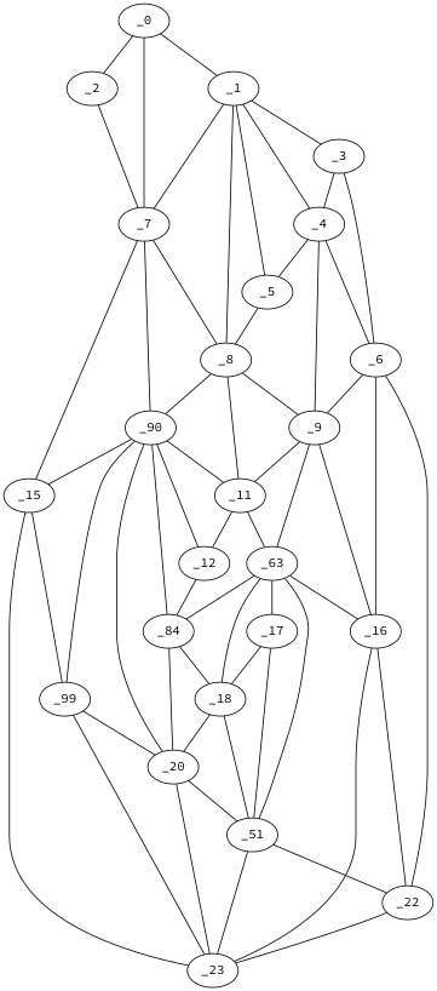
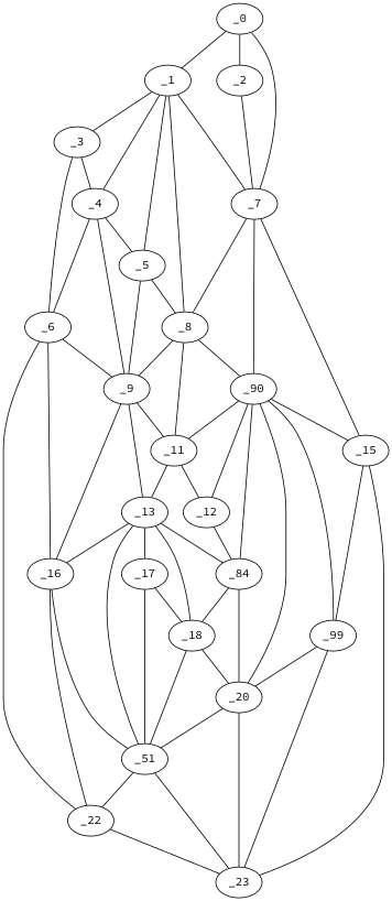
  graph {
    fontname="Source Code Pro"
    node [fontname="Source Code Pro" x=94 y=72]
    edge [fontname="Source Code Pro" valence=2]
    _0 [x=37 y=48]
    _1 [x=37 y=60]
    _2 [x=42 y=28]
    _7 [x=61 y=62]
    _3 [x=42 y=110]
    _4 [x=44 y=97]
    _5 [x=56 y=81]
    _8 [x=62]
    _15 [x=88 y=27]
    n10 [label=_90 x=71 y=63]
    _6 [x=58 y=120]
    _9 [x=69 y=80]
    _11 [x=71 y=75]
    n14 [label=_99 y=47]
    _23 [x=95 y=38]
    _12 [x=75 y=73]
    n17 [label=_84 x=85]
    _20 [y=56]
    _16 [x=90 y=106]
    _22 [y=111]
-   _13 [x=81 y=79 label=_63]
+   _13 [x=81 y=79]
    n22 [label=_51 y=90]
    _17 [x=92 y=85]
    _18 [x=93 y=77]
    _0 -- _1 [valence=1]
    _0 -- _2 [valence=1]
    _0 -- _7
    _1 -- _7
    _1 -- _3 [valence=1]
    _1 -- _4 [valence=1]
    _1 -- _5
    _1 -- _8
    _2 -- _7 [valence=1]
    _7 -- _8
    _7 -- _15 [valence=1]
    _7 -- n10
    _3 -- _4
    _3 -- _6 [valence=1]
    _4 -- _5 [valence=1]
    _4 -- _6
    _4 -- _9 [valence=1]
    _5 -- _8
+   _5 -- _9 [valence=1]
    _8 -- n10 [valence=1]
    _8 -- _9
    _8 -- _11 [valence=1]
    _15 -- n14 [valence=1]
    _15 -- _23 [valence=1]
    n10 -- _15
    n10 -- _11
    n10 -- n14 [valence=1]
    n10 -- _12 [valence=1]
    n10 -- n17 [valence=1]
    n10 -- _20
    _6 -- _9
    _6 -- _16 [valence=1]
    _6 -- _22 [valence=1]
    _9 -- _11 [valence=1]
    _9 -- _16
    _9 -- _13
    _11 -- _12
    _11 -- _13 [valence=1]
    n14 -- _23
    n14 -- _20
    _12 -- n17 [valence=1]
    n17 -- _20
    n17 -- _18 [valence=1]
    _20 -- _23
    _20 -- n22
    _16 -- _22
-   _16 -- _23 [valence=1]
+   _16 -- n22 [valence=1]
    _22 -- _23 [valence=1]
    _13 -- n17
    _13 -- _16 [valence=1]
    _13 -- n22
    _13 -- _17
    _13 -- _18
    n22 -- _23
    n22 -- _22 [valence=1]
    _17 -- n22 [valence=1]
    _17 -- _18
    _18 -- _20
    _18 -- n22
  }
